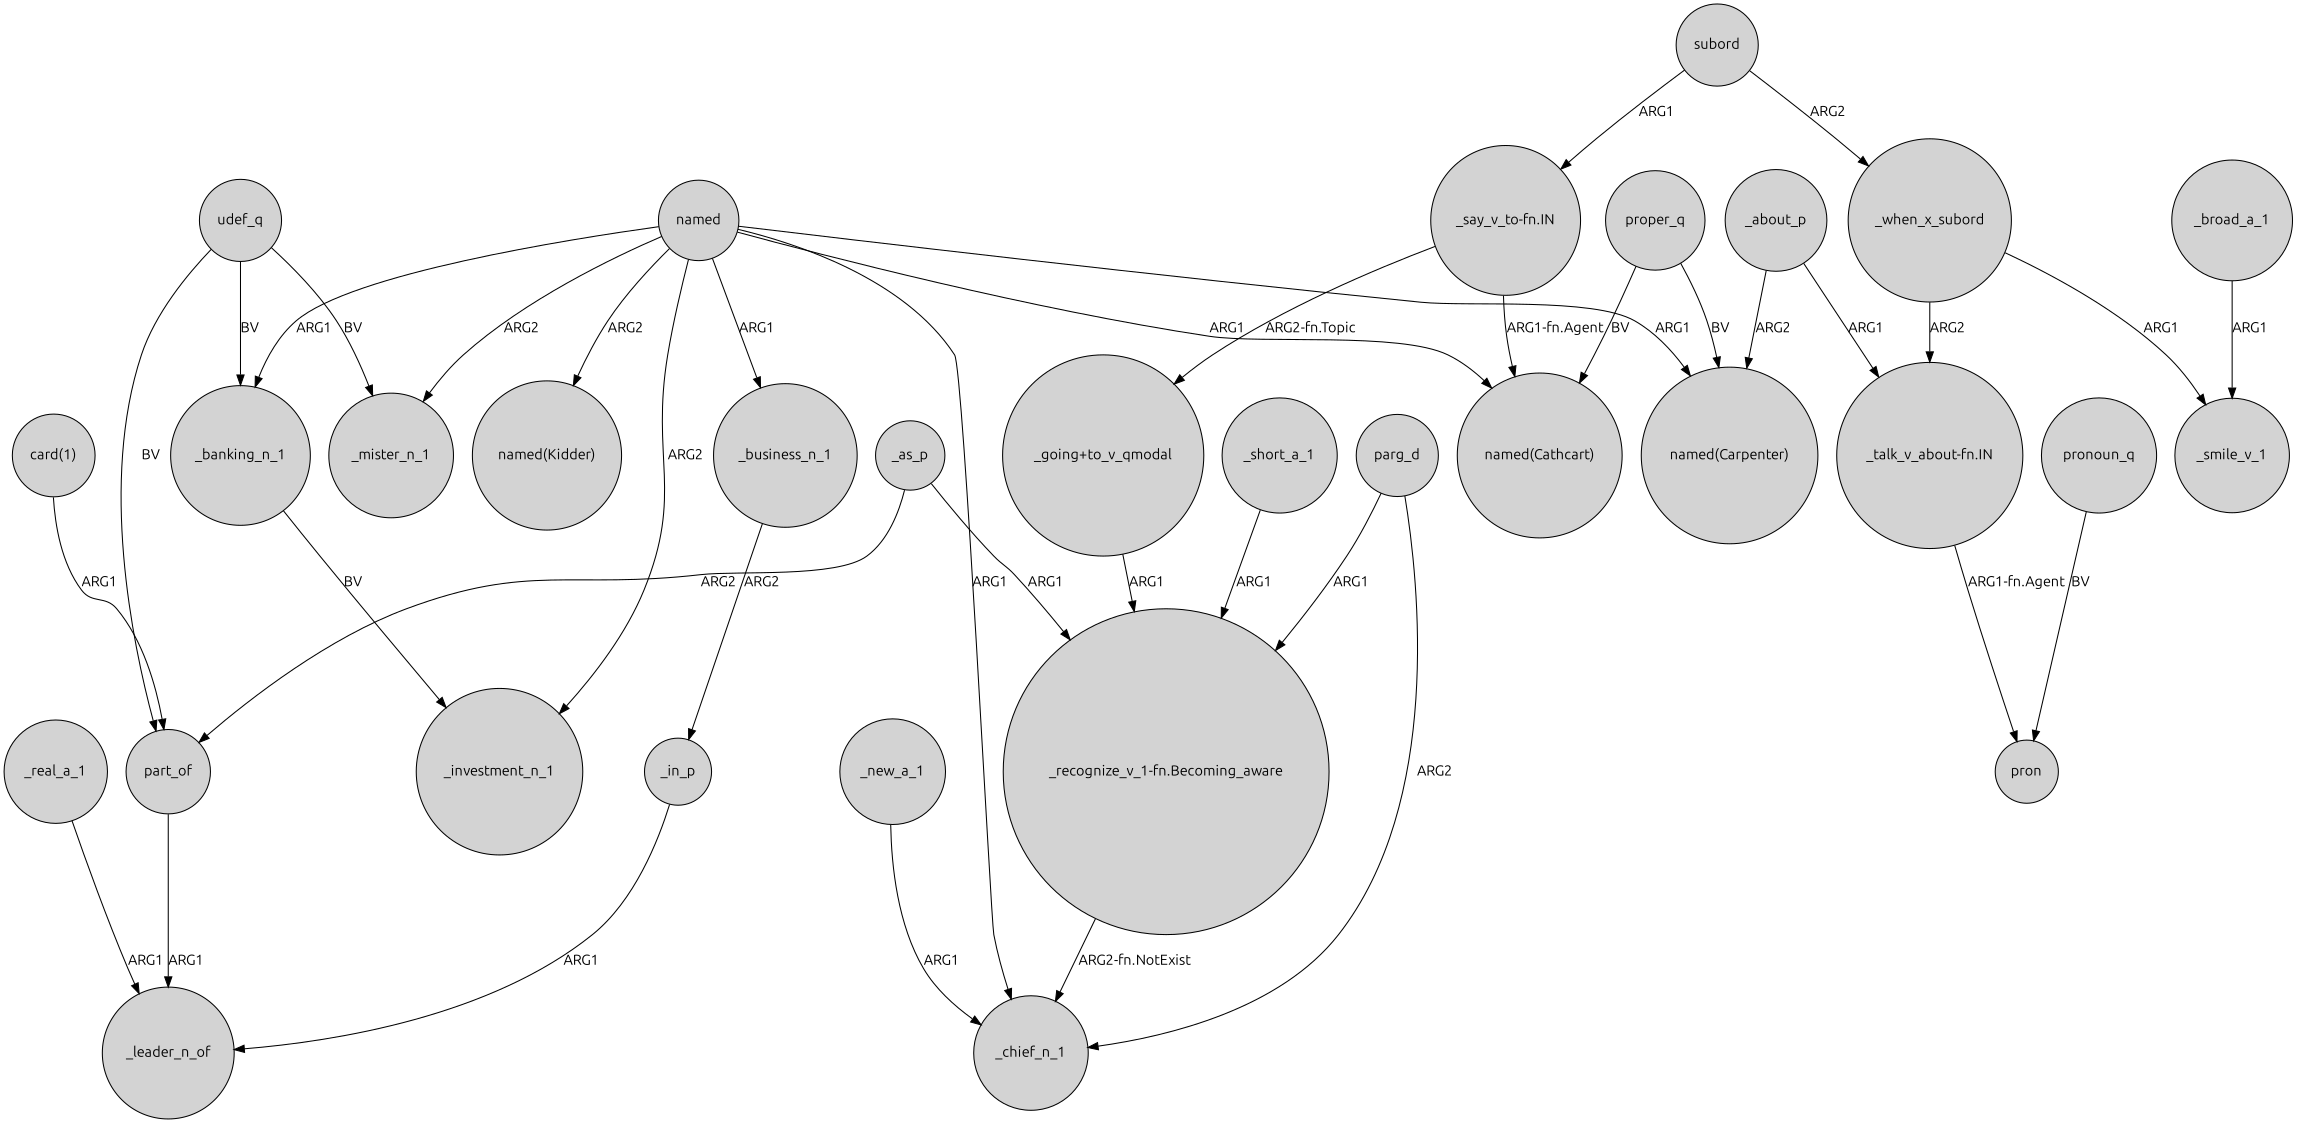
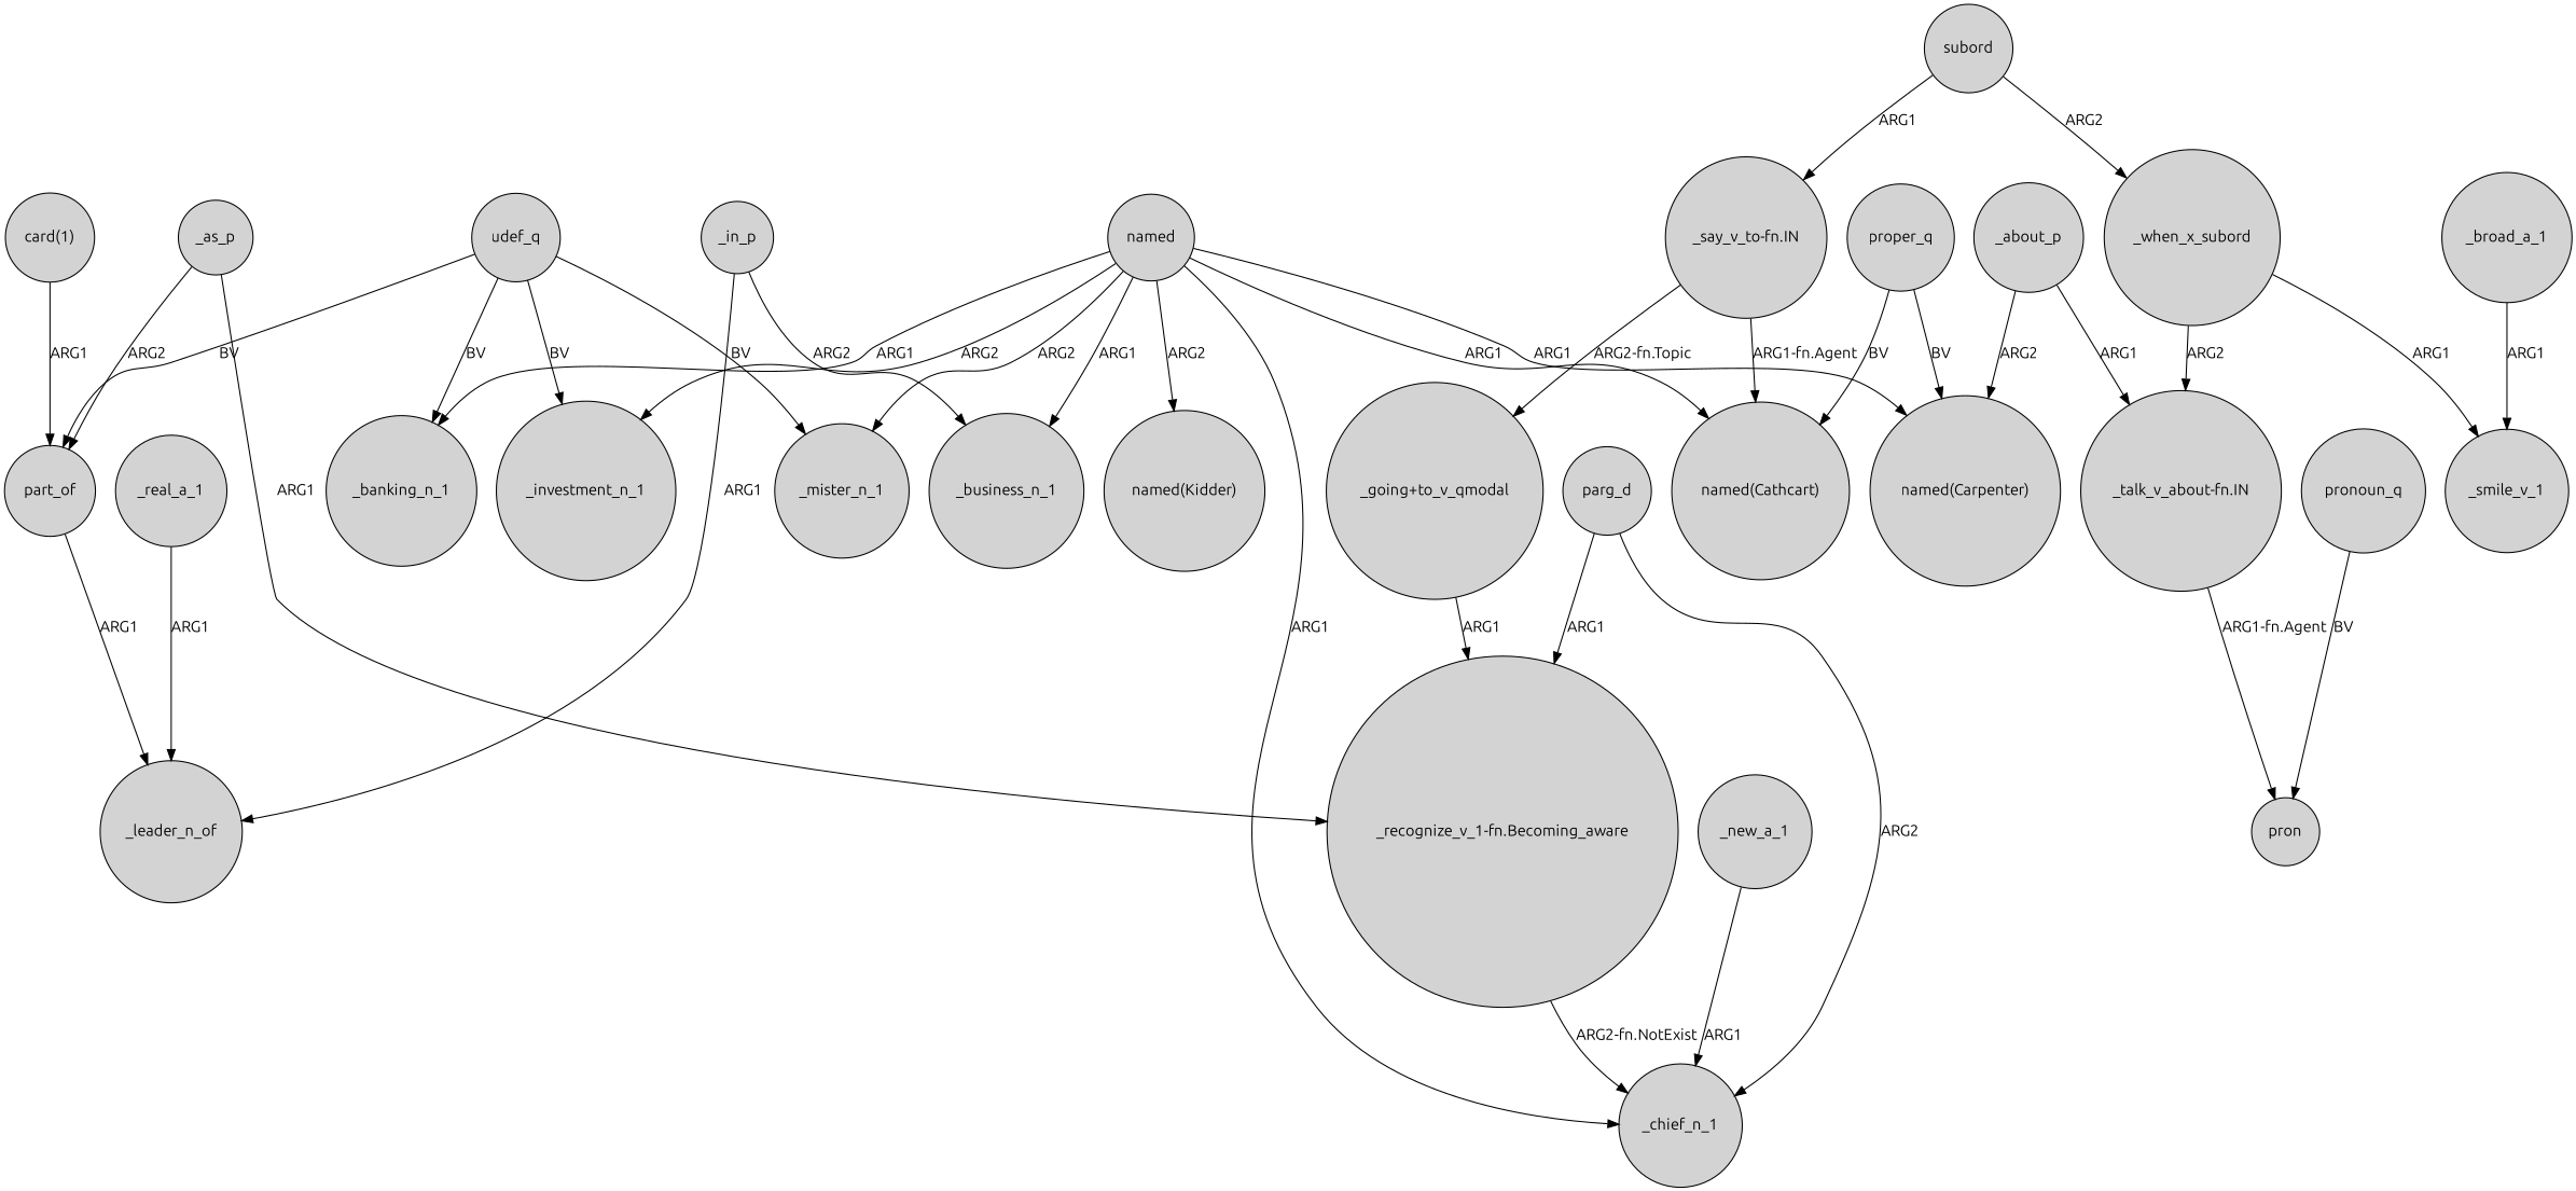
  digraph {
    fontname=Ubuntu
    node [fontname=Ubuntu shape=circle style=filled]
    edge [fontname=Ubuntu]
    n1 [label=named]
    "named(Kidder)"
    _business_n_1
    _chief_n_1
    "named(Cathcart)"
    _mister_n_1
    _investment_n_1
    "named(Carpenter)"
    _banking_n_1
    _in_p
    _leader_n_of
    _about_p
    "_talk_v_about-fn.IN"
    pron
    udef_q
    part_of
    _when_x_subord
    _smile_v_1
    _as_p
    "_recognize_v_1-fn.Becoming_aware"
    _new_a_1
    "_say_v_to-fn.IN"
    "_going+to_v_qmodal"
    _real_a_1
    _broad_a_1
    subord
    pronoun_q
    proper_q
    parg_d
    "card(1)"
-   _short_a_1
    n1 -> "named(Kidder)" [label=ARG2]
    n1 -> _business_n_1 [label=ARG1]
    n1 -> _chief_n_1 [label=ARG1]
    n1 -> "named(Cathcart)" [label=ARG1]
    n1 -> _mister_n_1 [label=ARG2]
    n1 -> _investment_n_1 [label=ARG2]
    n1 -> "named(Carpenter)" [label=ARG1]
    n1 -> _banking_n_1 [label=ARG1]
-   _business_n_1 -> _in_p [label=ARG2]
+   _in_p -> _business_n_1 [label=ARG2]
    _in_p -> _leader_n_of [label=ARG1]
    _about_p -> "named(Carpenter)" [label=ARG2]
    _about_p -> "_talk_v_about-fn.IN" [label=ARG1]
    "_talk_v_about-fn.IN" -> pron [label="ARG1-fn.Agent"]
    udef_q -> _mister_n_1 [label=BV]
-   _banking_n_1 -> _investment_n_1 [label=BV]
+   udef_q -> _investment_n_1 [label=BV]
    udef_q -> _banking_n_1 [label=BV]
    udef_q -> part_of [label=BV]
    part_of -> _leader_n_of [label=ARG1]
    _when_x_subord -> "_talk_v_about-fn.IN" [label=ARG2]
    _when_x_subord -> _smile_v_1 [label=ARG1]
    _as_p -> part_of [label=ARG2]
    _as_p -> "_recognize_v_1-fn.Becoming_aware" [label=ARG1]
    "_recognize_v_1-fn.Becoming_aware" -> _chief_n_1 [label="ARG2-fn.NotExist"]
    _new_a_1 -> _chief_n_1 [label=ARG1]
    "_say_v_to-fn.IN" -> "named(Cathcart)" [label="ARG1-fn.Agent"]
    "_say_v_to-fn.IN" -> "_going+to_v_qmodal" [label="ARG2-fn.Topic"]
    "_going+to_v_qmodal" -> "_recognize_v_1-fn.Becoming_aware" [label=ARG1]
    _real_a_1 -> _leader_n_of [label=ARG1]
    _broad_a_1 -> _smile_v_1 [label=ARG1]
    subord -> _when_x_subord [label=ARG2]
    subord -> "_say_v_to-fn.IN" [label=ARG1]
    pronoun_q -> pron [label=BV]
    proper_q -> "named(Cathcart)" [label=BV]
    proper_q -> "named(Carpenter)" [label=BV]
    parg_d -> _chief_n_1 [label=ARG2]
    parg_d -> "_recognize_v_1-fn.Becoming_aware" [label=ARG1]
    "card(1)" -> part_of [label=ARG1]
-   _short_a_1 -> "_recognize_v_1-fn.Becoming_aware" [label=ARG1]
  }
